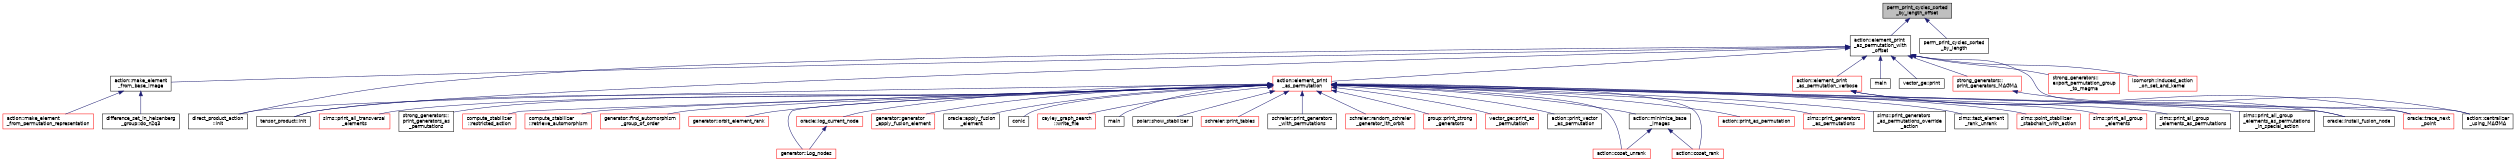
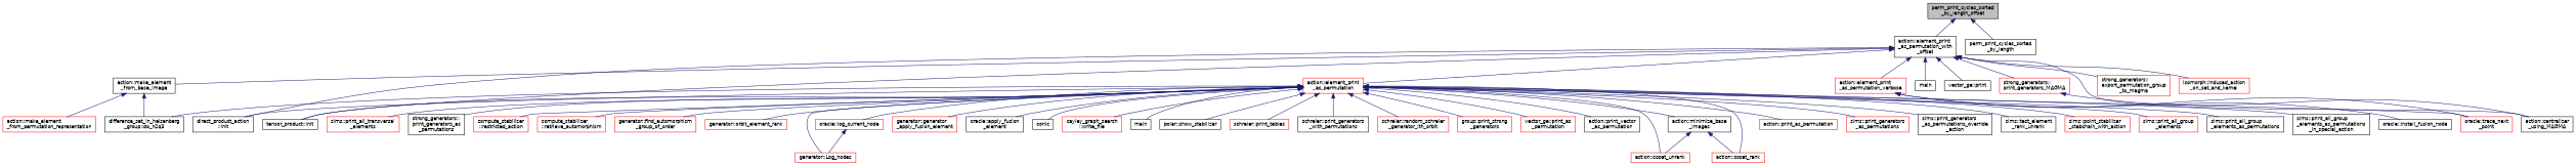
  digraph {
    rankdir=TB
    node [color=red fillcolor=white fontname=Helvetica fontsize=10 shape=record style=filled]
    edge [color=midnightblue dir=back fontname=Helvetica fontsize=10 labelfontname=Helvetica labelfontsize=10 style=solid]
    n1 [color=black fillcolor=grey75 fontcolor=black height=0.2 label="perm_print_cycles_sorted\l_by_length_offset" width=0.4]
    n2 [color=black height=0.2 label="action::element_print\l_as_permutation_with\l_offset" width=0.4]
    n3 [color=black height=0.2 label="perm_print_cycles_sorted\l_by_length" width=0.4]
    n4 [color=black height=0.2 label="direct_product_action\l::init" width=0.4]
    n5 [color=black height=0.2 label="tensor_product::init" width=0.4]
    n6 [color=black height=0.2 label=main width=0.4]
    n7 [color=black height=0.2 label="vector_ge::print" width=0.4]
    n8 [color=black height=0.2 label="action::make_element\l_from_base_image" width=0.4]
    n9 [color=black height=0.2 label="action::centralizer\l_using_MAGMA" width=0.4]
    n10 [height=0.2 label="action::element_print\l_as_permutation" width=0.4]
    n11 [height=0.2 label="action::element_print\l_as_permutation_verbose" width=0.4]
    n12 [height=0.2 label="strong_generators::\lprint_generators_MAGMA" width=0.4]
    n13 [height=0.2 label="strong_generators::\lexport_permutation_group\l_to_magma" width=0.4]
    n14 [height=0.2 label="isomorph::induced_action\l_on_set_and_kernel" width=0.4]
    n15 [color=black height=0.2 label="difference_set_in_heisenberg\l_group::do_n2q3" width=0.4]
    n16 [height=0.2 label="action::make_element\l_from_permutation_representation" width=0.4]
    n17 [color=black height=0.2 label=conic width=0.4]
    n18 [height=0.2 label="cayley_graph_search\l::write_file" width=0.4]
    n19 [color=black height=0.2 label=main width=0.4]
    n20 [color=black height=0.2 label="polar::show_stabilizer" width=0.4]
    n21 [height=0.2 label="schreier::print_tables" width=0.4]
    n22 [color=black height=0.2 label="schreier::print_generators\l_with_permutations" width=0.4]
    n23 [height=0.2 label="schreier::random_schreier\l_generator_ith_orbit" width=0.4]
    n24 [height=0.2 label="group::print_strong\l_generators" width=0.4]
    n25 [height=0.2 label="vector_ge::print_as\l_permutation" width=0.4]
    n26 [color=black height=0.2 label="action::print_vector\l_as_permutation" width=0.4]
    n27 [color=black height=0.2 label="action::minimize_base\l_images" width=0.4]
    n28 [height=0.2 label="action::coset_unrank" width=0.4]
    n29 [height=0.2 label="action::coset_rank" width=0.4]
    n30 [height=0.2 label="action::print_as_permutation" width=0.4]
    n31 [height=0.2 label="sims::print_generators\l_as_permutations" width=0.4]
    n32 [color=black height=0.2 label="sims::print_generators\l_as_permutations_override\l_action" width=0.4]
    n33 [color=black height=0.2 label="sims::test_element\l_rank_unrank" width=0.4]
    n34 [height=0.2 label="sims::point_stabilizer\l_stabchain_with_action" width=0.4]
    n35 [height=0.2 label="sims::print_all_group\l_elements" width=0.4]
    n36 [color=black height=0.2 label="sims::print_all_group\l_elements_as_permutations" width=0.4]
    n37 [color=black height=0.2 label="sims::print_all_group\l_elements_as_permutations\l_in_special_action" width=0.4]
    n38 [height=0.2 label="sims::print_all_transversal\l_elements" width=0.4]
    n39 [color=black height=0.2 label="strong_generators::\lprint_generators_as\l_permutations" width=0.4]
    n40 [height=0.2 label="compute_stabilizer\l::restricted_action" width=0.4]
    n41 [height=0.2 label="compute_stabilizer\l::retrieve_automorphism" width=0.4]
    n42 [height=0.2 label="generator::find_automorphism\l_group_of_order" width=0.4]
    n43 [height=0.2 label="generator::orbit_element_rank" width=0.4]
    n44 [height=0.2 label="generator::Log_nodes" width=0.4]
    n45 [height=0.2 label="generator::generator\l_apply_fusion_element" width=0.4]
    n46 [height=0.2 label="oracle::log_current_node" width=0.4]
    n47 [color=black height=0.2 label="oracle::apply_fusion\l_element" width=0.4]
    n48 [color=black height=0.2 label="oracle::install_fusion_node" width=0.4]
    n49 [height=0.2 label="oracle::trace_next\l_point" width=0.4]
    n1 -> n2
    n1 -> n3
    n2 -> n4
    n2 -> n5
    n2 -> n6
    n2 -> n7
    n2 -> n8
    n2 -> n9
    n2 -> n10
    n2 -> n11
    n2 -> n12
    n2 -> n13
    n2 -> n14
    n8 -> n15
    n8 -> n16
    n10 -> n4
    n10 -> n5
    n10 -> n17
    n10 -> n18
    n10 -> n19
    n10 -> n20
    n10 -> n21
    n10 -> n22
    n10 -> n23
    n10 -> n24
    n10 -> n25
    n10 -> n26
    n10 -> n27
    n10 -> n28
    n10 -> n29
    n10 -> n30
    n10 -> n31
    n10 -> n32
    n10 -> n33
    n10 -> n34
    n10 -> n35
    n10 -> n36
    n10 -> n37
    n10 -> n38
    n10 -> n39
    n10 -> n40
    n10 -> n41
    n10 -> n42
    n10 -> n43
    n10 -> n44
    n10 -> n45
    n10 -> n46
    n10 -> n47
-   n10 -> n48
+   n10 -> n15
    n10 -> n49
    n11 -> n48
    n11 -> n49
    n12 -> n9
    n27 -> n28
    n27 -> n29
    n46 -> n44
  }
